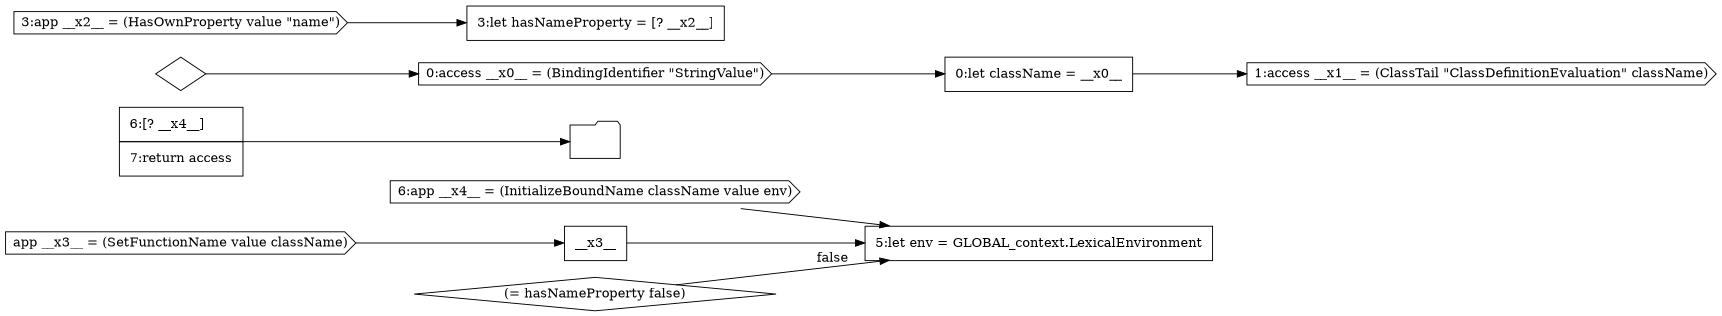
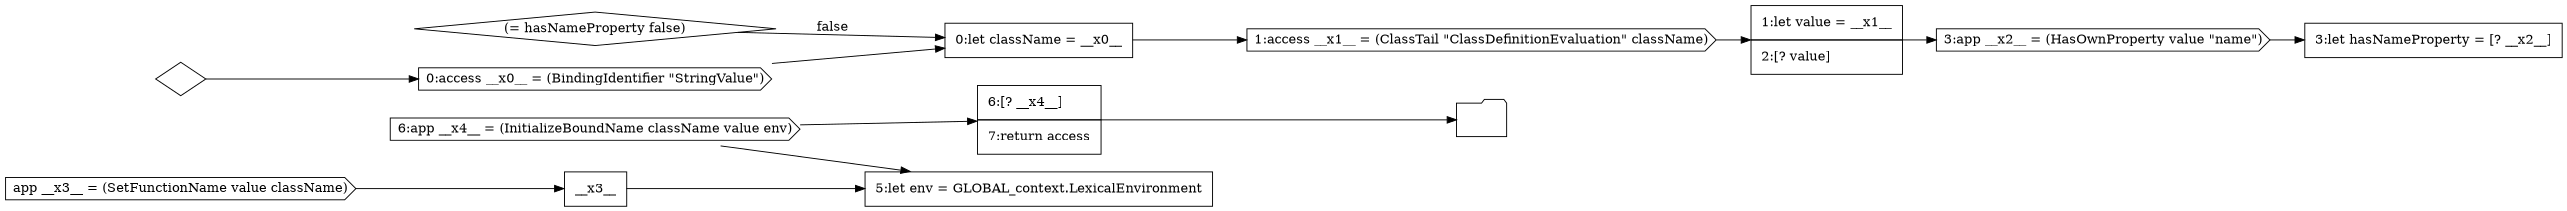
  digraph {
    rankdir=LR
    node [color=black fillcolor=white shape=none style=filled]
    edge [color=black]
    n1 [label=<<font color="black">6:app __x4__ = (InitializeBoundName className value env)</font>> shape=cds]
    n2 [label=<<font color="black">     <table border="0" cellborder="1" cellspacing="0" cellpadding="10">       <tr><td align="left">6:[? __x4__]</td></tr>       <tr><td align="left">7:return access</td></tr>     </table>   </font>> margin=0]
    n3 [label=<<font color="black">     <table border="0" cellborder="1" cellspacing="0" cellpadding="10">       <tr><td align="left">5:let env = GLOBAL_context.LexicalEnvironment</td></tr>     </table>   </font>> margin=0]
    n4 [label=" " shape=folder]
    n5 [label=<<font color="black">1:access __x1__ = (ClassTail &quot;ClassDefinitionEvaluation&quot; className)</font>> shape=cds]
+   n6 [label=<<font color="black">     <table border="0" cellborder="1" cellspacing="0" cellpadding="10">       <tr><td align="left">1:let value = __x1__</td></tr>       <tr><td align="left">2:[? value]</td></tr>     </table>   </font>> margin=0]
    n7 [label=<<font color="black">3:app __x2__ = (HasOwnProperty value &quot;name&quot;)</font>> shape=cds]
    n8 [label=<<font color="black">app __x3__ = (SetFunctionName value className)</font>> shape=cds]
    n9 [label=<<font color="black">     <table border="0" cellborder="1" cellspacing="0" cellpadding="10">       <tr><td align="left">__x3__</td></tr>     </table>   </font>> margin=0]
    n10 [label=<<font color="black">(= hasNameProperty false)</font>> shape=diamond]
    n11 [label=" " shape=diamond]
    n12 [label=<<font color="black">0:access __x0__ = (BindingIdentifier &quot;StringValue&quot;)</font>> shape=cds]
    n13 [label=<<font color="black">     <table border="0" cellborder="1" cellspacing="0" cellpadding="10">       <tr><td align="left">0:let className = __x0__</td></tr>     </table>   </font>> margin=0]
    n14 [label=<<font color="black">     <table border="0" cellborder="1" cellspacing="0" cellpadding="10">       <tr><td align="left">3:let hasNameProperty = [? __x2__]</td></tr>     </table>   </font>> margin=0]
+   n1 -> n2
    n1 -> n3
    n2 -> n4
+   n5 -> n6
+   n6 -> n7
    n7 -> n14
    n8 -> n9
    n9 -> n3
-   n10 -> n3 [label=<<font color="black">false</font>>]
+   n10 -> n13 [label=<<font color="black">false</font>>]
    n11 -> n12
    n12 -> n13
    n13 -> n5
  }
